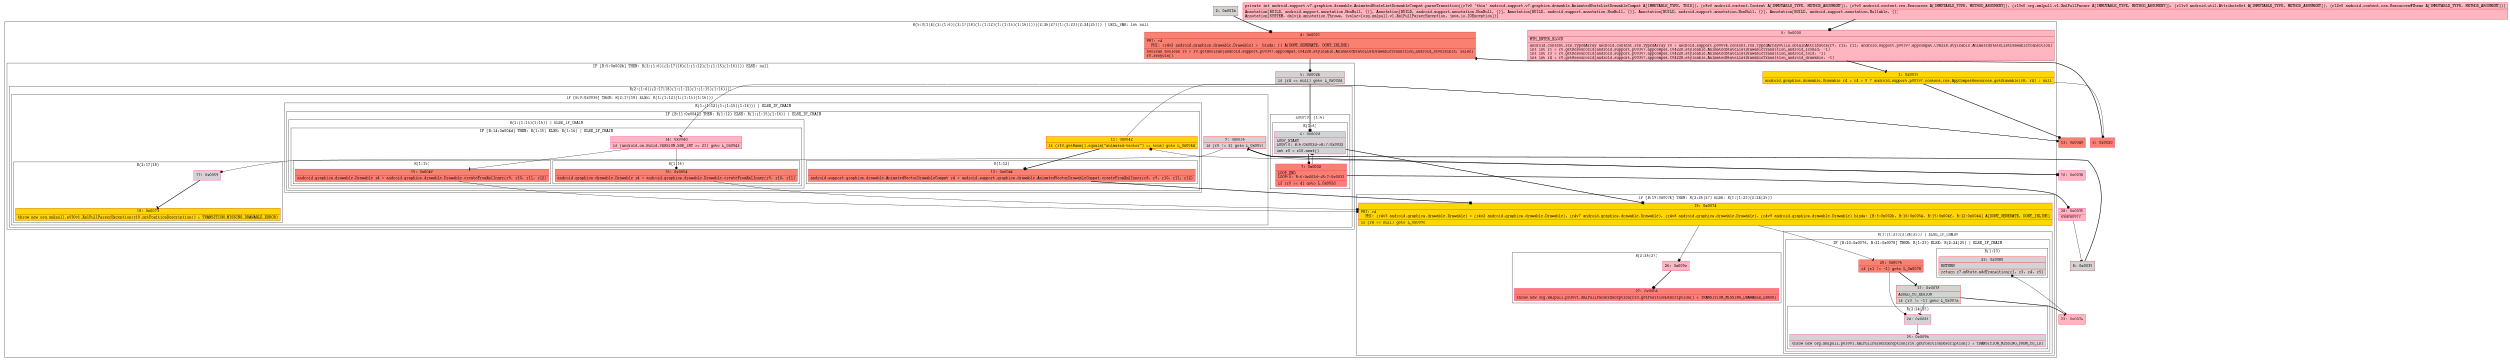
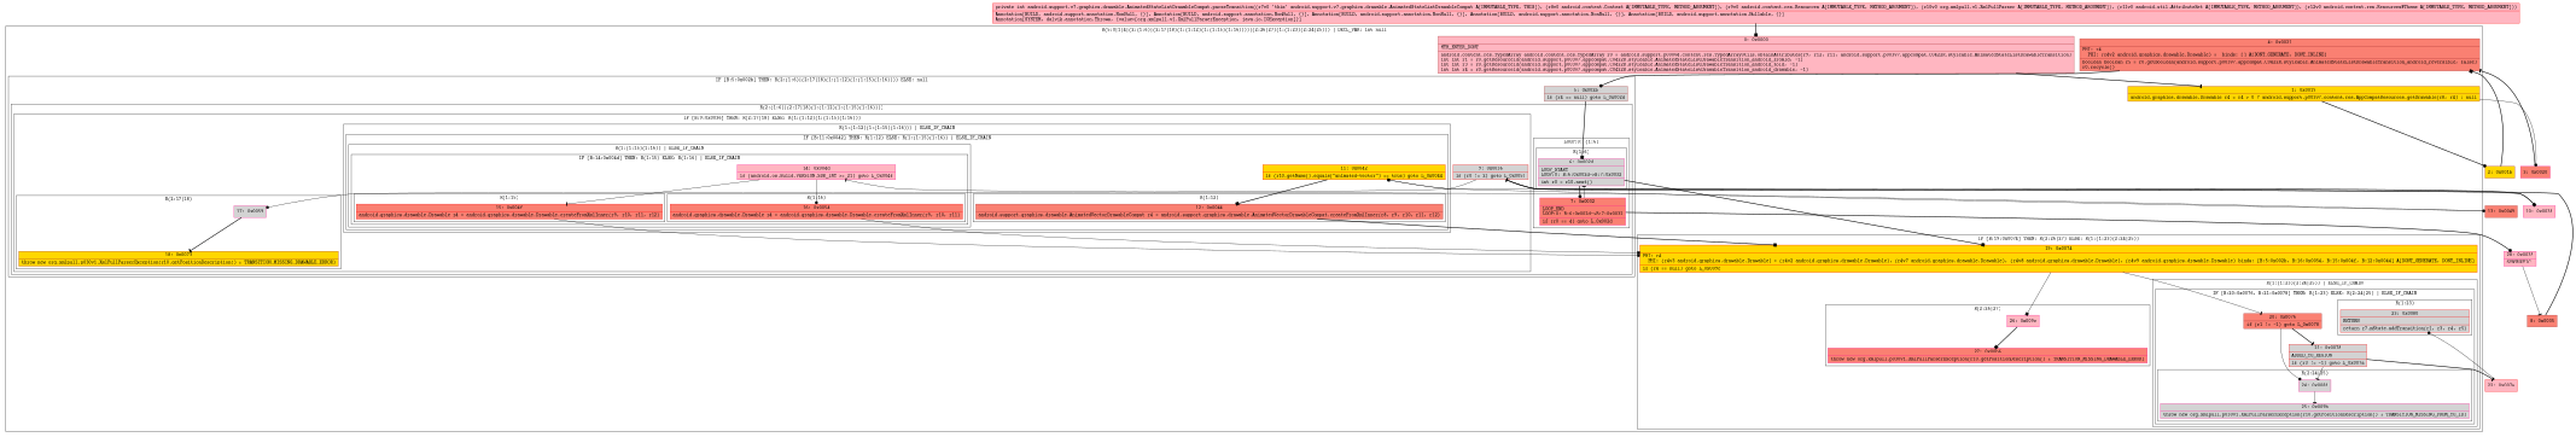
  digraph {
    fontname="Courier Prime"
    node [color=deeppink fillcolor=salmon fontname="Courier Prime" shape=record style=filled]
    edge [arrowhead=tee fontname="Courier Prime" style=bold]
    n1 [fillcolor=lightgrey label="{6\:\ 0x002d|LOOP_START\lLOOP:0: B:6:0x002d\-\>B:7:0x0032\l|int r0 = r10.next()\l}"]
    n2 [label="{7\:\ 0x0032|LOOP_END\lLOOP:0: B:6:0x002d\-\>B:7:0x0032\l|if (r0 == 4) goto L_0x002d\l}"]
    n3 [fillcolor=lightgrey label="{17\:\ 0x0059}"]
    n4 [color=brown fillcolor=gold label="{18\:\ 0x0073|throw new org.xmlpull.p030v1.XmlPullParserException(r10.getPositionDescription() + TRANSITION_MISSING_DRAWABLE_ERROR)\l}"]
    n5 [color=brown label="{12\:\ 0x0044|android.support.graphics.drawable.AnimatedVectorDrawableCompat r4 = android.support.graphics.drawable.AnimatedVectorDrawableCompat.createFromXmlInner(r8, r9, r10, r11, r12)\l}"]
    n6 [color=red label="{15\:\ 0x004f|android.graphics.drawable.Drawable r4 = android.graphics.drawable.Drawable.createFromXmlInner(r9, r10, r11, r12)\l}"]
    n7 [color=red label="{16\:\ 0x0054|android.graphics.drawable.Drawable r4 = android.graphics.drawable.Drawable.createFromXmlInner(r9, r10, r11)\l}"]
    n8 [fillcolor=lightpink label="{14\:\ 0x004d|if (android.os.Build.VERSION.SDK_INT \>= 21) goto L_0x004f\l}"]
    n9 [color=red fillcolor=gold label="{11\:\ 0x0042|if (r10.getName().equals(\"animated\-vector\") == true) goto L_0x0044\l}"]
    n10 [color=red fillcolor=lightgrey label="{9\:\ 0x0036|if (r0 != 2) goto L_0x0059\l}"]
    n11 [color=brown fillcolor=lightgrey label="{5\:\ 0x002b|if (r4 == null) goto L_0x002d\l}"]
    n12 [fillcolor=lightpink label="{26\:\ 0x009c}"]
    n13 [label="{27\:\ 0x00b6|throw new org.xmlpull.p030v1.XmlPullParserException(r10.getPositionDescription() + TRANSITION_MISSING_DRAWABLE_ERROR)\l}"]
    n14 [color=red fillcolor=lightgrey label="{23\:\ 0x0080|RETURN\l|return r7.mState.addTransition(r1, r3, r4, r5)\l}"]
    n15 [fillcolor=lightgrey label="{24\:\ 0x0081}"]
    n16 [fillcolor=lightgrey label="{25\:\ 0x009b|throw new org.xmlpull.p030v1.XmlPullParserException(r10.getPositionDescription() + TRANSITION_MISSING_FROM_TO_ID)\l}"]
    n17 [color=brown label="{20\:\ 0x0076|if (r1 != \-1) goto L_0x0078\l}"]
    n18 [color=red fillcolor=lightgrey label="{21\:\ 0x0078|ADDED_TO_REGION\l|if (r3 != \-1) goto L_0x007a\l}"]
    n19 [color=red fillcolor=gold label="{19\:\ 0x0074|PHI: r4 \l  PHI: (r4v3 android.graphics.drawable.Drawable) = (r4v2 android.graphics.drawable.Drawable), (r4v7 android.graphics.drawable.Drawable), (r4v8 android.graphics.drawable.Drawable), (r4v9 android.graphics.drawable.Drawable) binds: [B:5:0x002b, B:16:0x0054, B:15:0x004f, B:12:0x0044] A[DONT_GENERATE, DONT_INLINE]\l|if (r4 == null) goto L_0x009c\l}"]
-   n20 [color=brown fillcolor=lightpink label="{0\:\ 0x0000|MTH_ENTER_BLOCK\l|android.content.res.TypedArray android.content.res.TypedArray r0 = android.support.p000v4.content.res.TypedArrayUtils.obtainAttributes(r9, r12, r11, android.support.p003v7.appcompat.C0422R.styleable.AnimatedStateListDrawableTransition)\lint int r1 = r0.getResourceId(android.support.p003v7.appcompat.C0422R.styleable.AnimatedStateListDrawableTransition_android_fromId, \-1)\lint int r3 = r0.getResourceId(android.support.p003v7.appcompat.C0422R.styleable.AnimatedStateListDrawableTransition_android_toId, \-1)\lint int r4 = r0.getResourceId(android.support.p003v7.appcompat.C0422R.styleable.AnimatedStateListDrawableTransition_android_drawable, \-1)\l}"]
+   n20 [color=brown fillcolor=lightpink label="{0\:\ 0x0000|MTH_ENTER_DONT\l|android.content.res.TypedArray android.content.res.TypedArray r0 = android.support.p000v4.content.res.TypedArrayUtils.obtainAttributes(r9, r12, r11, android.support.p003v7.appcompat.C0422R.styleable.AnimatedStateListDrawableTransition)\lint int r1 = r0.getResourceId(android.support.p003v7.appcompat.C0422R.styleable.AnimatedStateListDrawableTransition_android_fromId, \-1)\lint int r3 = r0.getResourceId(android.support.p003v7.appcompat.C0422R.styleable.AnimatedStateListDrawableTransition_android_toId, \-1)\lint int r4 = r0.getResourceId(android.support.p003v7.appcompat.C0422R.styleable.AnimatedStateListDrawableTransition_android_drawable, \-1)\l}"]
    n21 [color=brown fillcolor=gold label="{1\:\ 0x0019|android.graphics.drawable.Drawable r4 = r4 \> 0 ? android.support.p003v7.content.res.AppCompatResources.getDrawable(r8, r4) : null\l}"]
    n22 [color=brown label="{4\:\ 0x0021|PHI: r4 \l  PHI: (r4v2 android.graphics.drawable.Drawable) =  binds: [] A[DONT_GENERATE, DONT_INLINE]\l|boolean boolean r5 = r0.getBoolean(android.support.p003v7.appcompat.C0422R.styleable.AnimatedStateListDrawableTransition_android_reversible, false)\lr0.recycle()\l}"]
    n23 [fillcolor=lightpink label="{28\:\ 0x0035|SYNTHETIC\l}"]
    n24 [color=brown label="{13\:\ 0x0049}"]
    n25 [fillcolor=lightpink label="{10\:\ 0x0038}"]
    n26 [color=red fillcolor=lightpink label="{22\:\ 0x007a}"]
-   n27 [color=brown fillcolor=lightgrey label="{2\:\ 0x001b}"]
+   n27 [color=brown fillcolor=gold label="{2\:\ 0x001b}"]
    n28 [label="{3\:\ 0x0020}"]
-   n29 [color=brown fillcolor=lightgrey label="{8\:\ 0x0035}"]
+   n29 [color=brown label="{8\:\ 0x0035}"]
    n30 [color=red fillcolor=lightpink label="{private int android.support.v7.graphics.drawable.AnimatedStateListDrawableCompat.parseTransition((r7v0 'this' android.support.v7.graphics.drawable.AnimatedStateListDrawableCompat A[IMMUTABLE_TYPE, THIS]), (r8v0 android.content.Context A[IMMUTABLE_TYPE, METHOD_ARGUMENT]), (r9v0 android.content.res.Resources A[IMMUTABLE_TYPE, METHOD_ARGUMENT]), (r10v0 org.xmlpull.v1.XmlPullParser A[IMMUTABLE_TYPE, METHOD_ARGUMENT]), (r11v0 android.util.AttributeSet A[IMMUTABLE_TYPE, METHOD_ARGUMENT]), (r12v0 android.content.res.Resources$Theme A[IMMUTABLE_TYPE, METHOD_ARGUMENT]))  | Annotation[BUILD, android.support.annotation.NonNull, \{\}], Annotation[BUILD, android.support.annotation.NonNull, \{\}], Annotation[BUILD, android.support.annotation.NonNull, \{\}], Annotation[BUILD, android.support.annotation.NonNull, \{\}], Annotation[BUILD, android.support.annotation.Nullable, \{\}]\lAnnotation[SYSTEM, dalvik.annotation.Throws, \{value=[org.xmlpull.v1.XmlPullParserException, java.io.IOException]\}]\l}"]
    subgraph cluster_1 {
      label="R(5:0|1|4|(2:(1:6)|(2:17|18)(1:(1:12)(1:(1:15)(1:16))))|(2:26|27)(1:(1:23)(2:24|25))) | DECL_VAR: int null\l"
      n20
      n21
      n22
      subgraph cluster_2 {
        label="IF [B:5:0x002b] THEN: R(2:(1:6)|(2:17|18)(1:(1:12)(1:(1:15)(1:16)))) ELSE: null"
        n11
        subgraph cluster_3 {
          label="R(2:(1:6)|(2:17|18)(1:(1:12)(1:(1:15)(1:16))))"
          subgraph cluster_4 {
            label="LOOP:0: (1:6)"
            n2
            subgraph cluster_5 {
              label="R(1:6)"
              n1
            }
          }
          subgraph cluster_6 {
            label="IF [B:9:0x0036] THEN: R(2:17|18) ELSE: R(1:(1:12)(1:(1:15)(1:16)))"
            n10
            subgraph cluster_7 {
              label="R(2:17|18)"
              n3
              n4
            }
            subgraph cluster_8 {
              label="R(1:(1:12)(1:(1:15)(1:16))) | ELSE_IF_CHAIN\l"
              subgraph cluster_9 {
                label="IF [B:11:0x0042] THEN: R(1:12) ELSE: R(1:(1:15)(1:16)) | ELSE_IF_CHAIN\l"
                n9
                subgraph cluster_10 {
                  label="R(1:12)"
                  n5
                }
                subgraph cluster_11 {
                  label="R(1:(1:15)(1:16)) | ELSE_IF_CHAIN\l"
                  subgraph cluster_12 {
                    label="IF [B:14:0x004d] THEN: R(1:15) ELSE: R(1:16) | ELSE_IF_CHAIN\l"
                    n8
                    subgraph cluster_13 {
                      label="R(1:15)"
                      n6
                    }
                    subgraph cluster_14 {
                      label="R(1:16)"
                      n7
                    }
                  }
                }
              }
            }
          }
        }
      }
      subgraph cluster_15 {
        label="IF [B:19:0x0074] THEN: R(2:26|27) ELSE: R(1:(1:23)(2:24|25))"
        n19
        subgraph cluster_16 {
          label="R(2:26|27)"
          n12
          n13
        }
        subgraph cluster_17 {
          label="R(1:(1:23)(2:24|25)) | ELSE_IF_CHAIN\l"
          subgraph cluster_18 {
            label="IF [B:20:0x0076, B:21:0x0078] THEN: R(1:23) ELSE: R(2:24|25) | ELSE_IF_CHAIN\l"
            n17
            n18
            subgraph cluster_19 {
              label="R(1:23)"
              n14
            }
            subgraph cluster_20 {
              label="R(2:24|25)"
              n15
              n16
            }
          }
        }
      }
    }
    n1 -> n2 [arrowhead=dot]
    n1 -> n19 [arrowhead=box]
    n2 -> n1 [style=solid]
    n2 -> n23 [arrowhead=dot]
    n3 -> n4
    n5 -> n19 [arrowhead=box]
    n6 -> n19 [arrowhead=dot style=solid]
    n7 -> n19 [arrowhead=box style=solid]
    n8 -> n6 [style=solid]
    n8 -> n7 [arrowhead=dot style=solid]
    n9 -> n5 [arrowhead=box]
    n9 -> n24 [arrowhead=dot style=solid]
    n10 -> n3 [arrowhead=dot style=solid]
    n10 -> n25 [arrowhead=box]
    n11 -> n1 [arrowhead=box]
    n12 -> n13 [arrowhead=box]
    n15 -> n16 [style=solid]
    n17 -> n15 [arrowhead=dot style=solid]
    n17 -> n18
    n18 -> n15 [style=solid]
    n18 -> n26
    n19 -> n12 [arrowhead=box style=solid]
    n19 -> n17 [style=solid]
    n20 -> n21
-   n21 -> n24 [arrowhead=dot]
+   n21 -> n27 [arrowhead=dot]
    n21 -> n28 [arrowhead=dot style=solid]
    n22 -> n11 [arrowhead=dot]
    n23 -> n29 [style=solid]
    n24 -> n8 [style=solid]
    n25 -> n9 [arrowhead=box style=solid]
    n26 -> n14 [arrowhead=dot style=solid]
    n27 -> n22 [arrowhead=box]
    n28 -> n22
    n29 -> n10
    n30 -> n20 [arrowhead=box]
  }
